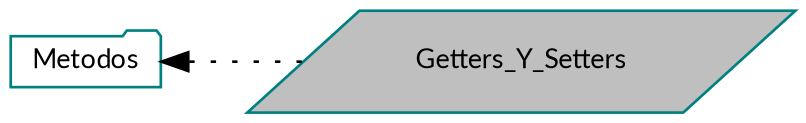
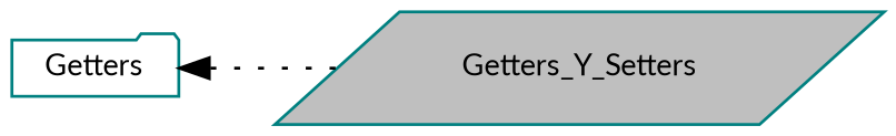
  digraph {
    rankdir=LR
    fontname=Lato
    node [color=teal fontname=Lato fontsize=10 style=filled]
    n1 [fillcolor=grey75 fontcolor=black height=0.2 label=Getters_Y_Setters shape=parallelogram width=0.4]
-   n2 [fillcolor=white height=0.2 label=Metodos shape=folder width=0.4]
+   n2 [fillcolor=white height=0.2 label=Getters shape=folder width=0.4]
    n2 -> n1 [dir=back fontname=Lato fontsize=10 labelfontname=Helvetica labelfontsize=10 shape=plaintext style=dotted]
  }
